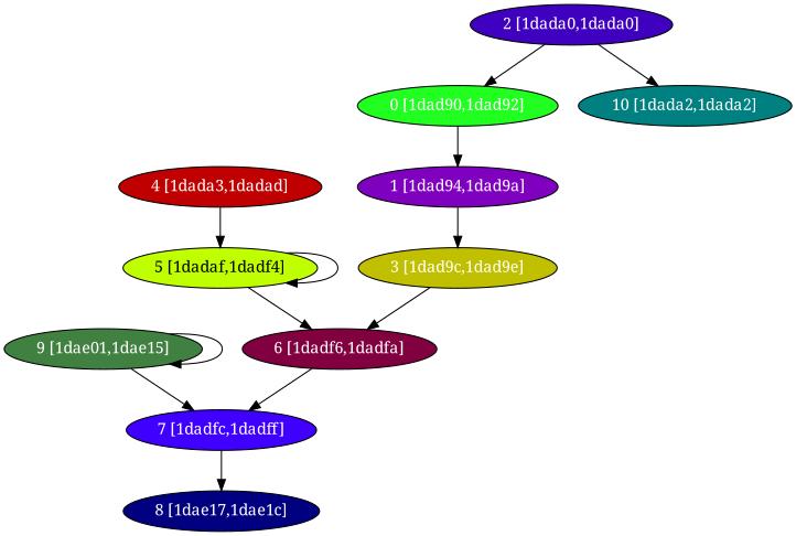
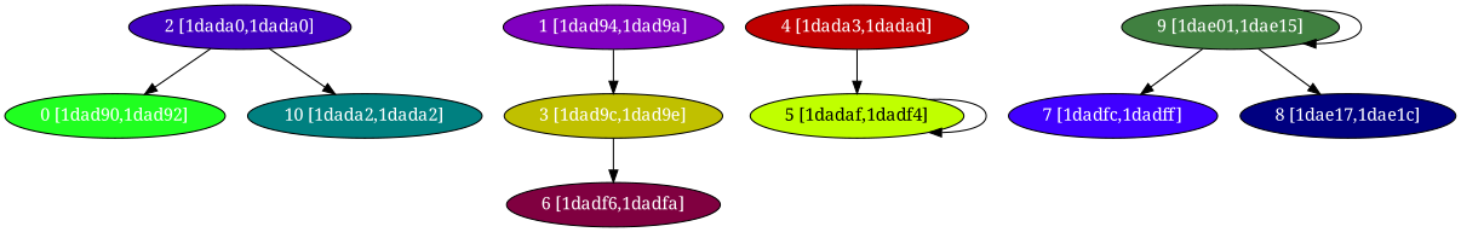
  digraph {
    fontname="Noto Serif"
    node [fontcolor="#ffffff" fontname="Noto Serif" shape=oval style=filled]
    edge [fontname="Noto Serif"]
    n1 [fillcolor="#20FF20" label="0 [1dad90,1dad92]"]
    n2 [fillcolor="#8000C0" label="1 [1dad94,1dad9a]"]
    n3 [fillcolor="#C0C000" label="3 [1dad9c,1dad9e]"]
    n4 [fillcolor="#4000C0" label="2 [1dada0,1dada0]"]
    n5 [fillcolor="#008080" label="10 [1dada2,1dada2]"]
    n6 [fillcolor="#800040" label="6 [1dadf6,1dadfa]"]
    n7 [fillcolor="#C00000" label="4 [1dada3,1dadad]"]
    n8 [fillcolor="#C0FF00" fontcolor="#000000" label="5 [1dadaf,1dadf4]"]
    n9 [fillcolor="#4000FF" label="7 [1dadfc,1dadff]"]
    n10 [fillcolor="#000080" label="8 [1dae17,1dae1c]"]
    n11 [fillcolor="#408040" label="9 [1dae01,1dae15]"]
-   n1 -> n2
    n2 -> n3
    n3 -> n6
    n4 -> n1
    n4 -> n5
-   n6 -> n9
    n7 -> n8
-   n8 -> n6
    n8 -> n8
    n11 -> n9
-   n9 -> n10
+   n11 -> n10
    n11 -> n11
  }
